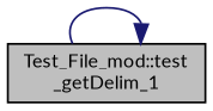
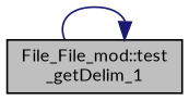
  digraph {
    rankdir=LR
    fontname=Lato
-   n1 [color=black fillcolor=grey75 fontcolor=black fontname=Lato fontsize=10 height=0.2 label="Test_File_mod::test\l_getDelim_1" shape=record style=filled width=0.4]
+   n1 [color=black fillcolor=grey75 fontcolor=black fontname=Lato fontsize=10 height=0.2 label="File_File_mod::test\l_getDelim_1" shape=record style=filled width=0.4]
    n1 -> n1 [color=midnightblue fontname=Lato fontsize=10 labelfontname=Helvetica labelfontsize=10 style=solid]
  }
